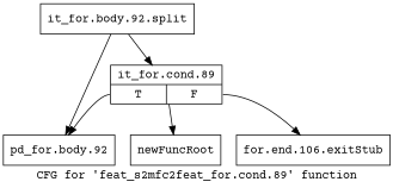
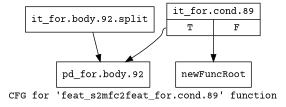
  digraph {
    fontname="Courier Prime"
    label="CFG for 'feat_s2mfc2feat_for.cond.89' function"
    node [fontname="Courier Prime" shape=record]
    edge [fontname="Courier Prime"]
    n1 [label="{newFuncRoot}"]
    n2 [label="{it_for.cond.89|{<s0>T|<s1>F}}"]
-   n3 [label="{for.end.106.exitStub}"]
    n4 [label="{pd_for.body.92}"]
    n5 [label="{it_for.body.92.split}"]
    n2 -> n1
-   n2 -> n3 [tailport=s1]
    n2 -> n4 [tailport=s0]
-   n5 -> n2
    n5 -> n4
  }
